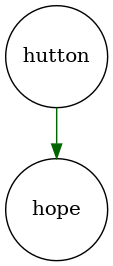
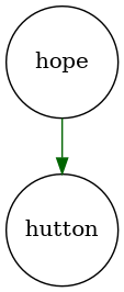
  digraph {
    node [fillcolor=white fixedsize=true shape=circle style=filled]
    hope [height=1 width=1]
    hutton [height=1 width=1]
-   hutton -> hope [arrowhead=normal color=darkgreen penwidth=1]
+   hope -> hutton [arrowhead=normal color=darkgreen penwidth=1]
  }
